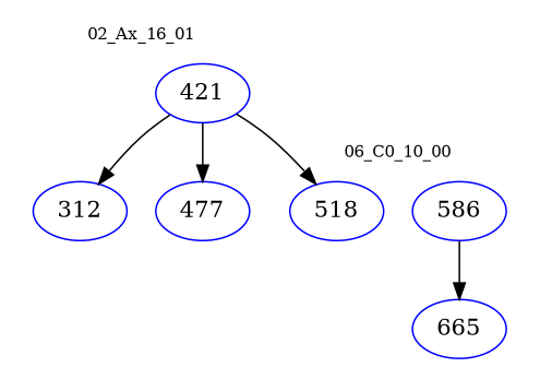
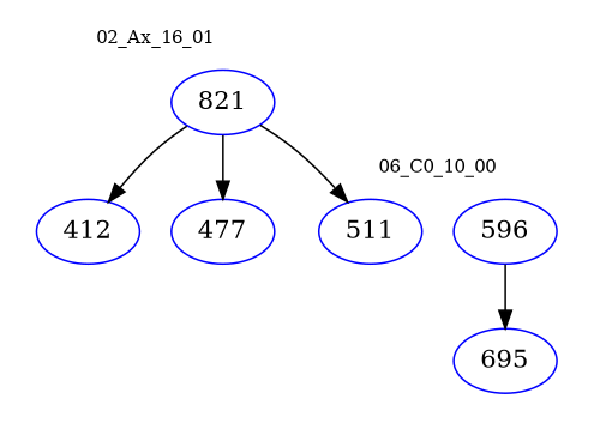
  digraph {
    node [color=blue]
    edge [color=black]
-   n1 [label=421]
-   n2 [label=312]
+   n1 [label=821]
+   n2 [label=412]
    n3 [label=477]
-   n4 [label=586]
-   n5 [label=665]
-   n6 [label=518]
+   n4 [label=596]
+   n5 [label=695]
+   n6 [label=511]
    subgraph cluster_1 {
      color=white
      fontsize=10
      label="02_Ax_16_01"
      n1
      n2
      n3
    }
    subgraph cluster_2 {
      color=white
      fontsize=10
      label="06_C0_10_00"
      n4
      n5
      n6
    }
    n1 -> n2
    n1 -> n3
    n1 -> n6
    n4 -> n5
  }
